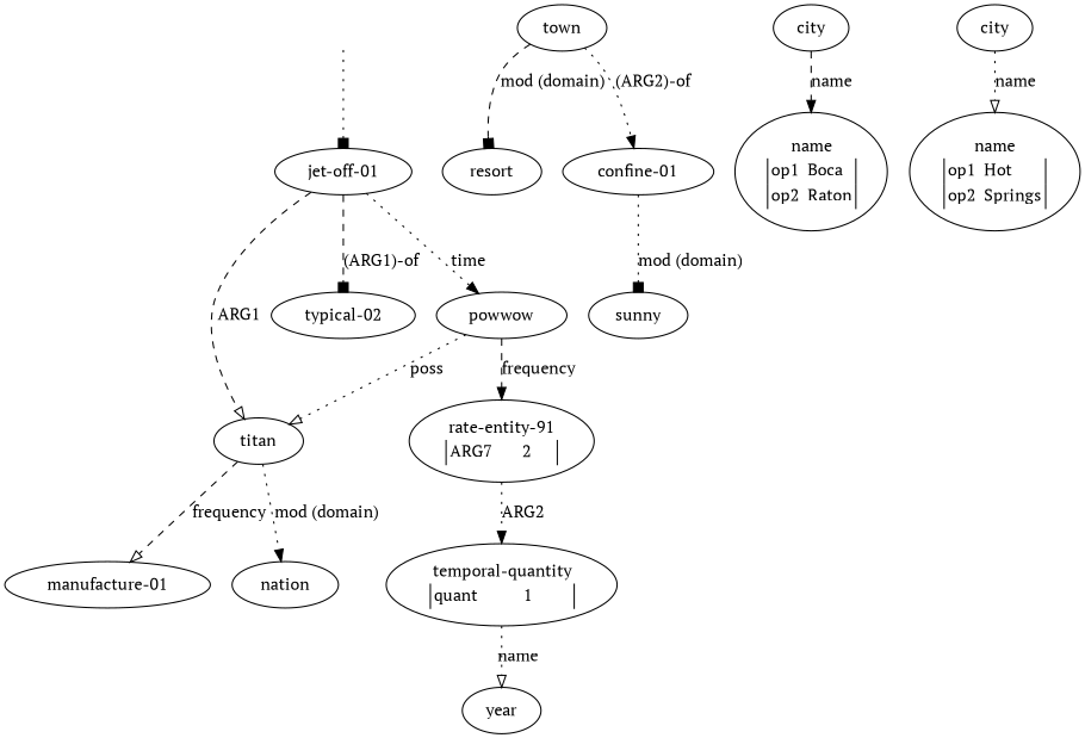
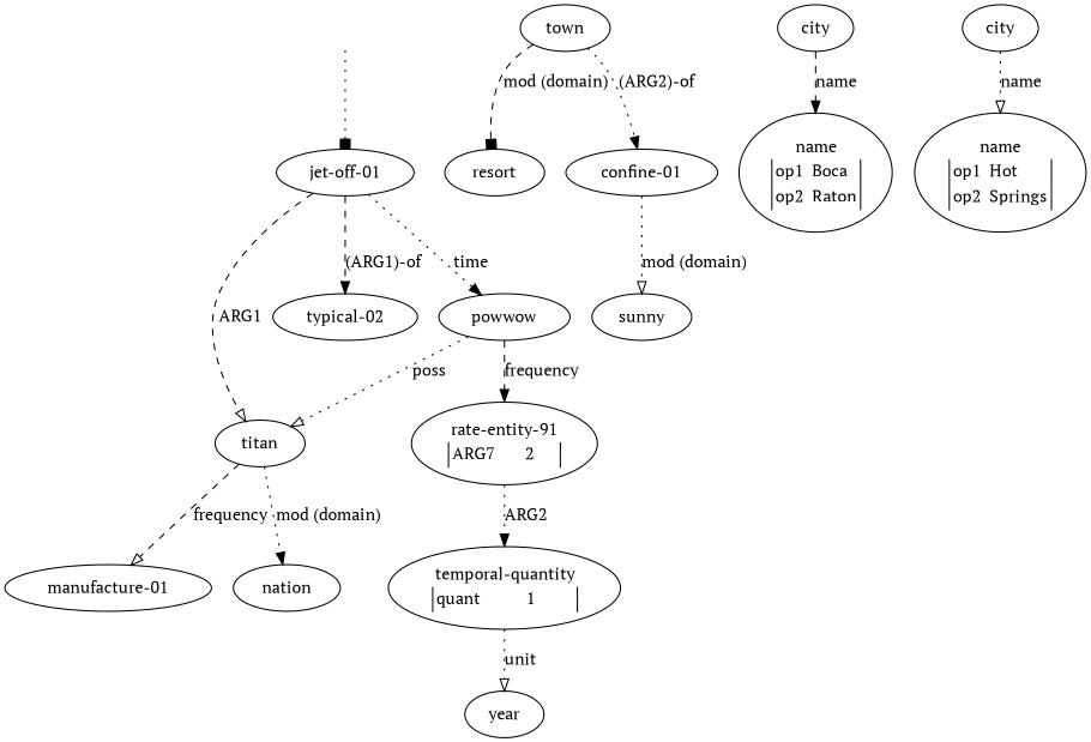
  digraph {
    fontname="PT Serif"
    node [fontname="PT Serif"]
    edge [arrowhead=normal fontname="PT Serif" style=dotted]
    top [style=invis]
    n2 [label=<<table align="center" border="0" cellspacing="0"><tr><td colspan="2">jet-off-01</td></tr></table>>]
    n3 [label=<<table align="center" border="0" cellspacing="0"><tr><td colspan="2">titan</td></tr></table>>]
    n4 [label=<<table align="center" border="0" cellspacing="0"><tr><td colspan="2">typical-02</td></tr></table>>]
    n5 [label=<<table align="center" border="0" cellspacing="0"><tr><td colspan="2">powwow</td></tr></table>>]
    n6 [label=<<table align="center" border="0" cellspacing="0"><tr><td colspan="2">manufacture-01</td></tr></table>>]
    n7 [label=<<table align="center" border="0" cellspacing="0"><tr><td colspan="2">nation</td></tr></table>>]
    n8 [label=<<table align="center" border="0" cellspacing="0"><tr><td colspan="2">town</td></tr></table>>]
    n9 [label=<<table align="center" border="0" cellspacing="0"><tr><td colspan="2">resort</td></tr></table>>]
    n10 [label=<<table align="center" border="0" cellspacing="0"><tr><td colspan="2">confine-01</td></tr></table>>]
    n11 [label=<<table align="center" border="0" cellspacing="0"><tr><td colspan="2">rate-entity-91</td></tr><tr><td sides="l" border="1" align="left">ARG7</td><td sides="r" border="1" align="left">2</td></tr></table>>]
    n12 [label=<<table align="center" border="0" cellspacing="0"><tr><td colspan="2">sunny</td></tr></table>>]
    n13 [label=<<table align="center" border="0" cellspacing="0"><tr><td colspan="2">city</td></tr></table>>]
    n14 [label=<<table align="center" border="0" cellspacing="0"><tr><td colspan="2">name</td></tr><tr><td sides="l" border="1" align="left">op1</td><td sides="r" border="1" align="left">Boca</td></tr><tr><td sides="l" border="1" align="left">op2</td><td sides="r" border="1" align="left">Raton</td></tr></table>>]
    n15 [label=<<table align="center" border="0" cellspacing="0"><tr><td colspan="2">city</td></tr></table>>]
    n16 [label=<<table align="center" border="0" cellspacing="0"><tr><td colspan="2">name</td></tr><tr><td sides="l" border="1" align="left">op1</td><td sides="r" border="1" align="left">Hot</td></tr><tr><td sides="l" border="1" align="left">op2</td><td sides="r" border="1" align="left">Springs</td></tr></table>>]
    n17 [label=<<table align="center" border="0" cellspacing="0"><tr><td colspan="2">temporal-quantity</td></tr><tr><td sides="l" border="1" align="left">quant</td><td sides="r" border="1" align="left">1</td></tr></table>>]
    n18 [label=<<table align="center" border="0" cellspacing="0"><tr><td colspan="2">year</td></tr></table>>]
    top -> n2 [arrowhead=box]
    n2 -> n3 [arrowhead=onormal label=ARG1 style=dashed]
-   n2 -> n4 [arrowhead=box label="(ARG1)-of" style=dashed]
+   n2 -> n4 [label="(ARG1)-of" style=dashed]
    n2 -> n5 [label=time]
    n3 -> n6 [arrowhead=onormal label=frequency style=dashed]
    n3 -> n7 [label="mod (domain)"]
    n5 -> n3 [arrowhead=onormal label=poss]
    n5 -> n11 [label=frequency style=dashed]
    n8 -> n9 [arrowhead=box label="mod (domain)" style=dashed]
    n8 -> n10 [label="(ARG2)-of"]
-   n10 -> n12 [arrowhead=box label="mod (domain)"]
+   n10 -> n12 [arrowhead=onormal label="mod (domain)"]
    n11 -> n17 [label=ARG2]
    n13 -> n14 [label=name style=dashed]
    n15 -> n16 [arrowhead=onormal label=name]
-   n17 -> n18 [arrowhead=onormal label=name]
+   n17 -> n18 [arrowhead=onormal label=unit]
  }
